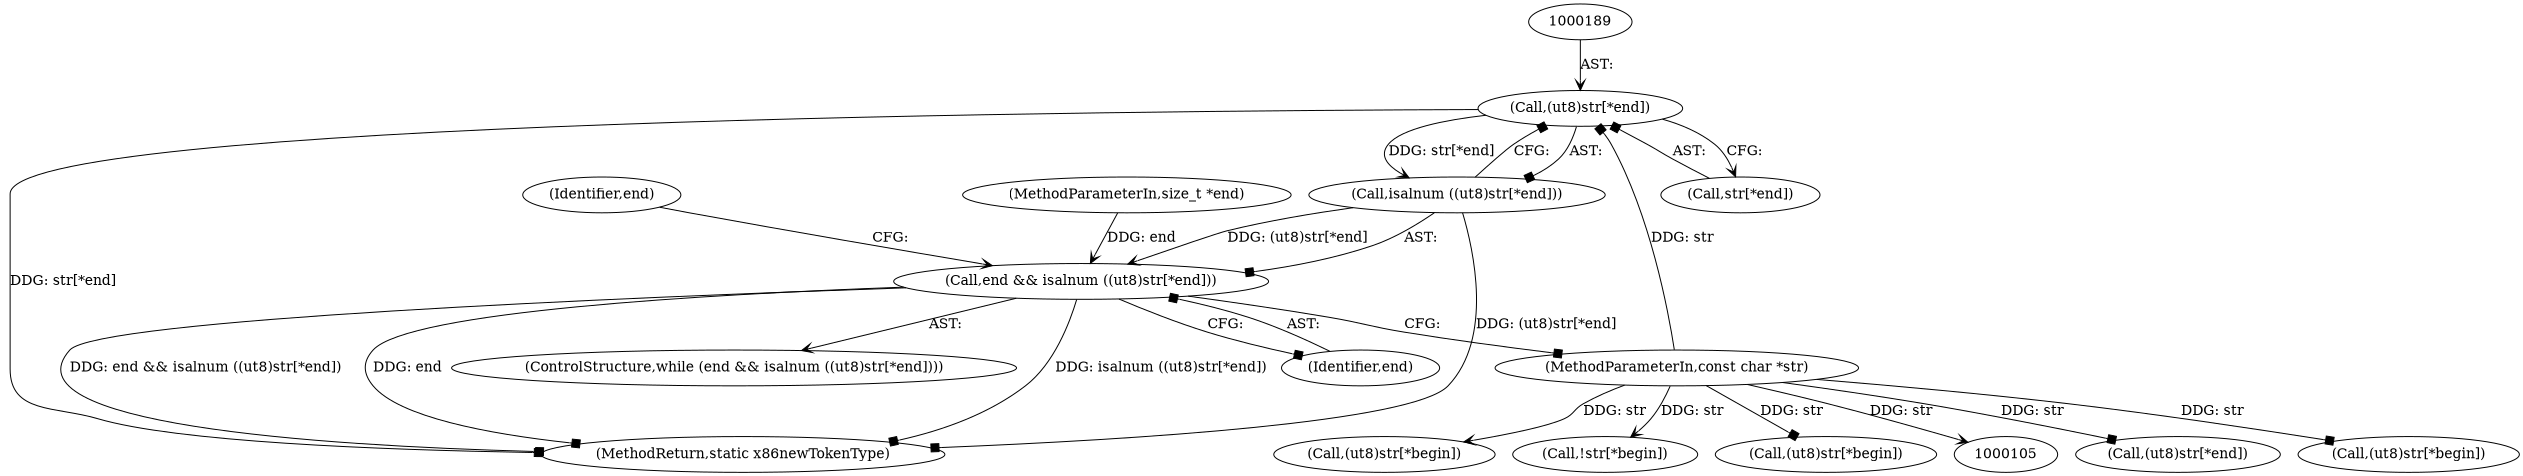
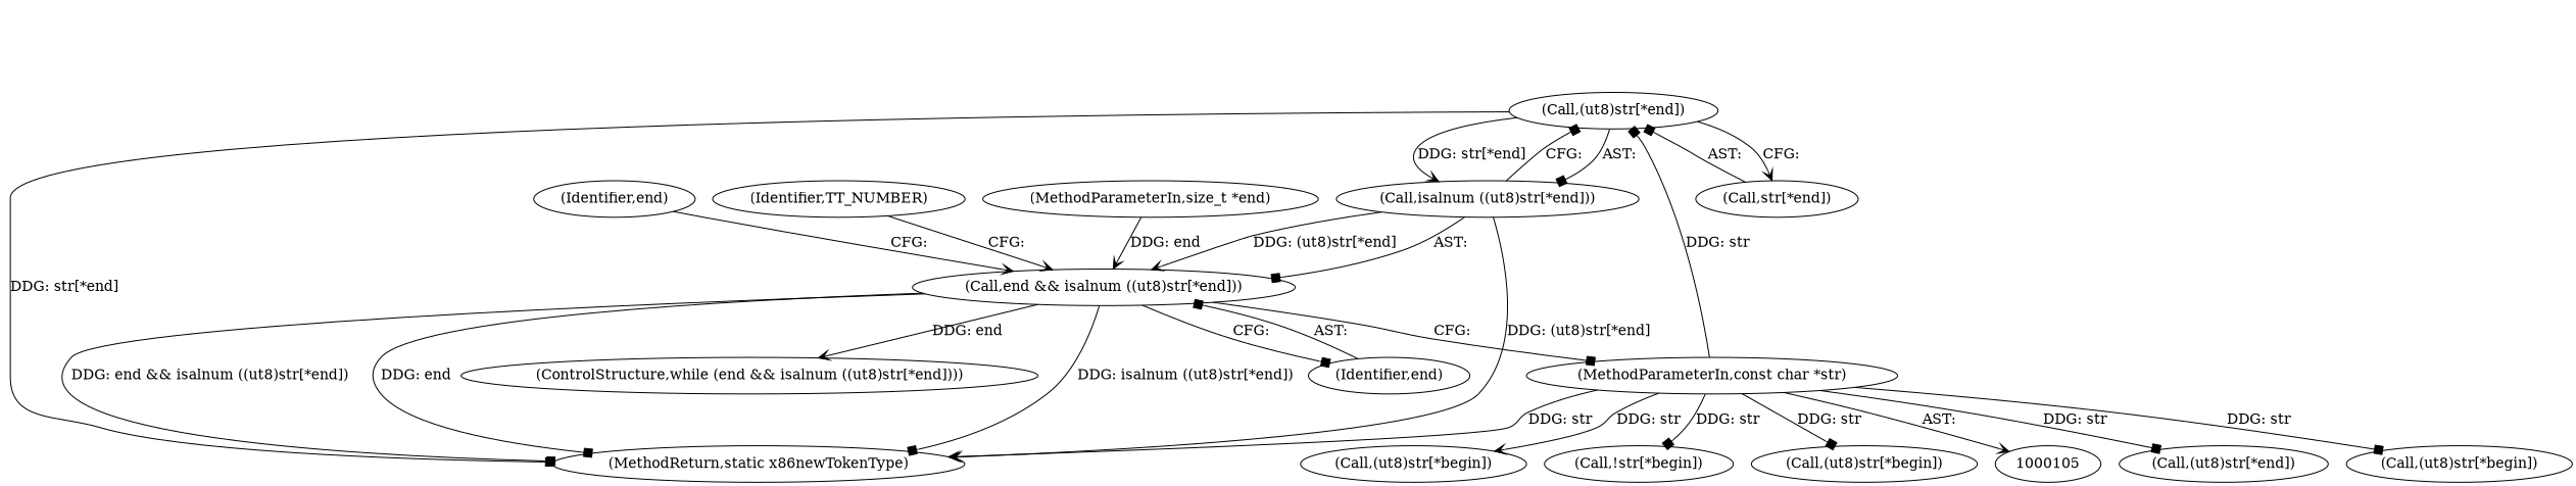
  digraph {
    fontname="DejaVu Serif"
    node [fontname="DejaVu Serif"]
    edge [arrowhead=box fontname="DejaVu Serif"]
    n1 [label="(Call,(ut8)str[*end])"]
    n2 [label="(Call,isalnum ((ut8)str[*end]))"]
    n3 [label="(MethodReturn,static x86newTokenType)"]
    n4 [label="(Call,str[*end])"]
    n5 [label="(Call,end && isalnum ((ut8)str[*end]))"]
    n6 [label="(MethodParameterIn,const char *str)"]
    n7 [label="(Call,(ut8)str[*end])"]
    n8 [label="(Call,(ut8)str[*begin])"]
    n9 [label="(Call,(ut8)str[*begin])"]
    n10 [label="(Call,!str[*begin])"]
    n11 [label="(Call,(ut8)str[*begin])"]
    1000105
    n13 [label="(ControlStructure,while (end && isalnum ((ut8)str[*end])))"]
    n14 [label="(Identifier,end)"]
    n15 [label="(Identifier,end)"]
+   n16 [label="(Identifier,TT_NUMBER)"]
    n17 [label="(MethodParameterIn,size_t *end)"]
-   1000189
    n1 -> n2 [label="AST: "]
    n1 -> n2 [arrowhead=vee label="DDG: str[*end]"]
    n1 -> n3 [label="DDG: str[*end]"]
    n1 -> n4 [arrowhead=vee label="CFG: "]
    n2 -> n1 [label="CFG: "]
-   n2 -> n3 [label="DDG: (ut8)str[*end]"]
+   n2 -> n3 [arrowhead=vee label="DDG: (ut8)str[*end]"]
    n2 -> n5 [label="AST: "]
    n2 -> n5 [arrowhead=vee label="DDG: (ut8)str[*end]"]
    n4 -> n1 [label="AST: "]
    n5 -> n3 [label="DDG: end && isalnum ((ut8)str[*end])"]
    n5 -> n3 [label="DDG: end"]
    n5 -> n3 [label="DDG: isalnum ((ut8)str[*end])"]
    n5 -> n6 [label="CFG: "]
-   n5 -> n13 [arrowhead=vee label="AST: "]
+   n5 -> n13 [arrowhead=vee label="DDG: end"]
    n5 -> n14 [label="CFG: "]
    n6 -> n1 [label="DDG: str"]
+   n6 -> n3 [arrowhead=vee label="DDG: str"]
    n6 -> n7 [label="DDG: str"]
    n6 -> n8 [label="DDG: str"]
    n6 -> n9 [arrowhead=vee label="DDG: str"]
-   n6 -> n10 [arrowhead=vee label="DDG: str"]
+   n6 -> n10 [label="DDG: str"]
    n6 -> n11 [label="DDG: str"]
-   n6 -> 1000105 [arrowhead=vee label="DDG: str"]
+   n6 -> 1000105 [arrowhead=vee label="AST: "]
    n14 -> n5 [label="AST: "]
    n15 -> n5 [arrowhead=vee label="CFG: "]
+   n16 -> n5 [arrowhead=vee label="CFG: "]
    n17 -> n5 [arrowhead=vee label="DDG: end"]
-   1000189 -> n1 [arrowhead=vee label="AST: "]
  }
